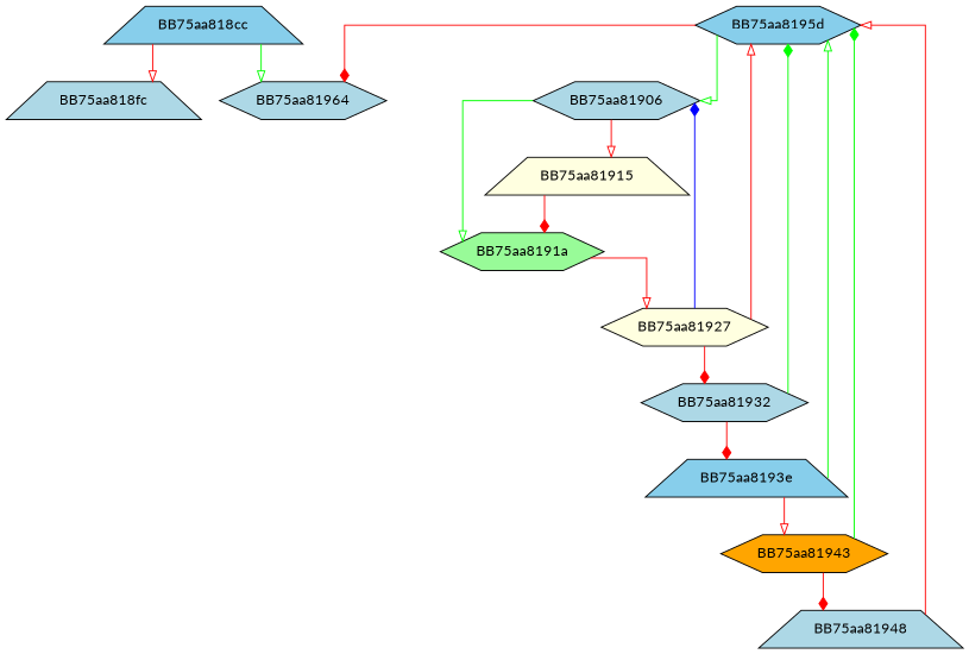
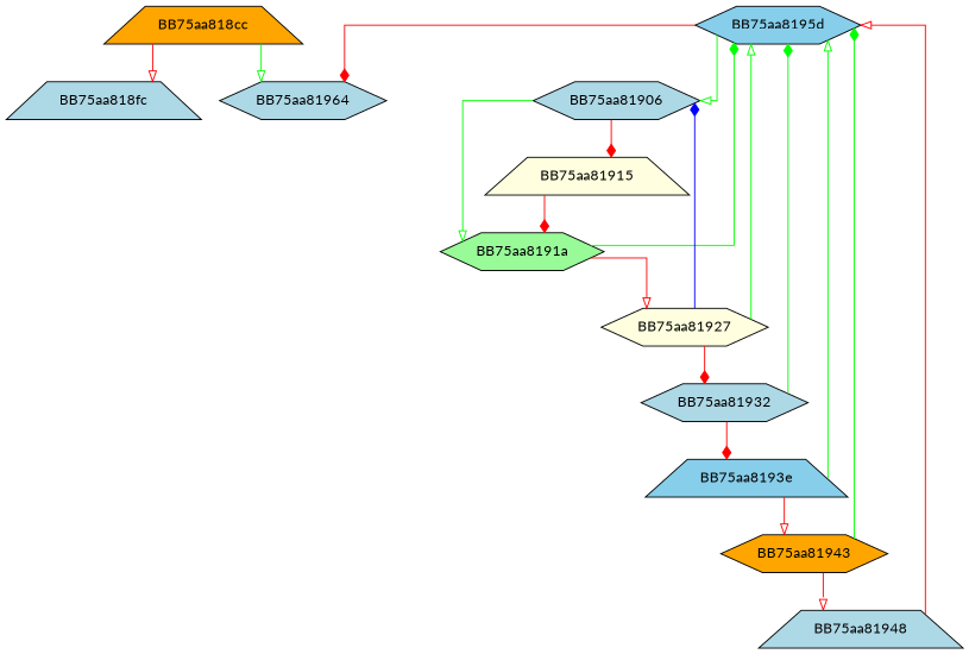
  digraph {
    fontname=Lato
    splines=ortho
    node [fillcolor=lightblue fontname=Lato shape=hexagon style=filled]
    edge [arrowhead=onormal color=red fontname=Lato]
-   BB75aa818cc [fillcolor=skyblue shape=trapezium]
+   BB75aa818cc [fillcolor=orange shape=trapezium]
    BB75aa81964
    BB75aa818fc [shape=trapezium]
    BB75aa8191a [fillcolor=palegreen]
    BB75aa81906
    BB75aa81915 [fillcolor=lightyellow shape=trapezium]
    BB75aa8195d [fillcolor=skyblue]
    BB75aa81927 [fillcolor=lightyellow]
    BB75aa81932
    BB75aa8193e [fillcolor=skyblue shape=trapezium]
    BB75aa81943 [fillcolor=orange]
    BB75aa81948 [shape=trapezium]
    BB75aa818cc -> BB75aa81964 [color=green]
    BB75aa818cc -> BB75aa818fc
+   BB75aa8191a -> BB75aa8195d [arrowhead=diamond color=green]
    BB75aa8191a -> BB75aa81927
    BB75aa81906 -> BB75aa8191a [color=green]
-   BB75aa81906 -> BB75aa81915
+   BB75aa81906 -> BB75aa81915 [arrowhead=diamond]
    BB75aa81915 -> BB75aa8191a [arrowhead=diamond]
    BB75aa8195d -> BB75aa81964 [arrowhead=diamond]
    BB75aa8195d -> BB75aa81906 [color=green]
    BB75aa81927 -> BB75aa81906 [arrowhead=diamond color=blue]
-   BB75aa81927 -> BB75aa8195d
+   BB75aa81927 -> BB75aa8195d [color=green]
    BB75aa81927 -> BB75aa81932 [arrowhead=diamond]
    BB75aa81932 -> BB75aa8195d [arrowhead=diamond color=green]
    BB75aa81932 -> BB75aa8193e [arrowhead=diamond]
    BB75aa8193e -> BB75aa8195d [color=green]
    BB75aa8193e -> BB75aa81943
    BB75aa81943 -> BB75aa8195d [arrowhead=diamond color=green]
-   BB75aa81943 -> BB75aa81948 [arrowhead=diamond]
+   BB75aa81943 -> BB75aa81948
    BB75aa81948 -> BB75aa8195d
  }
